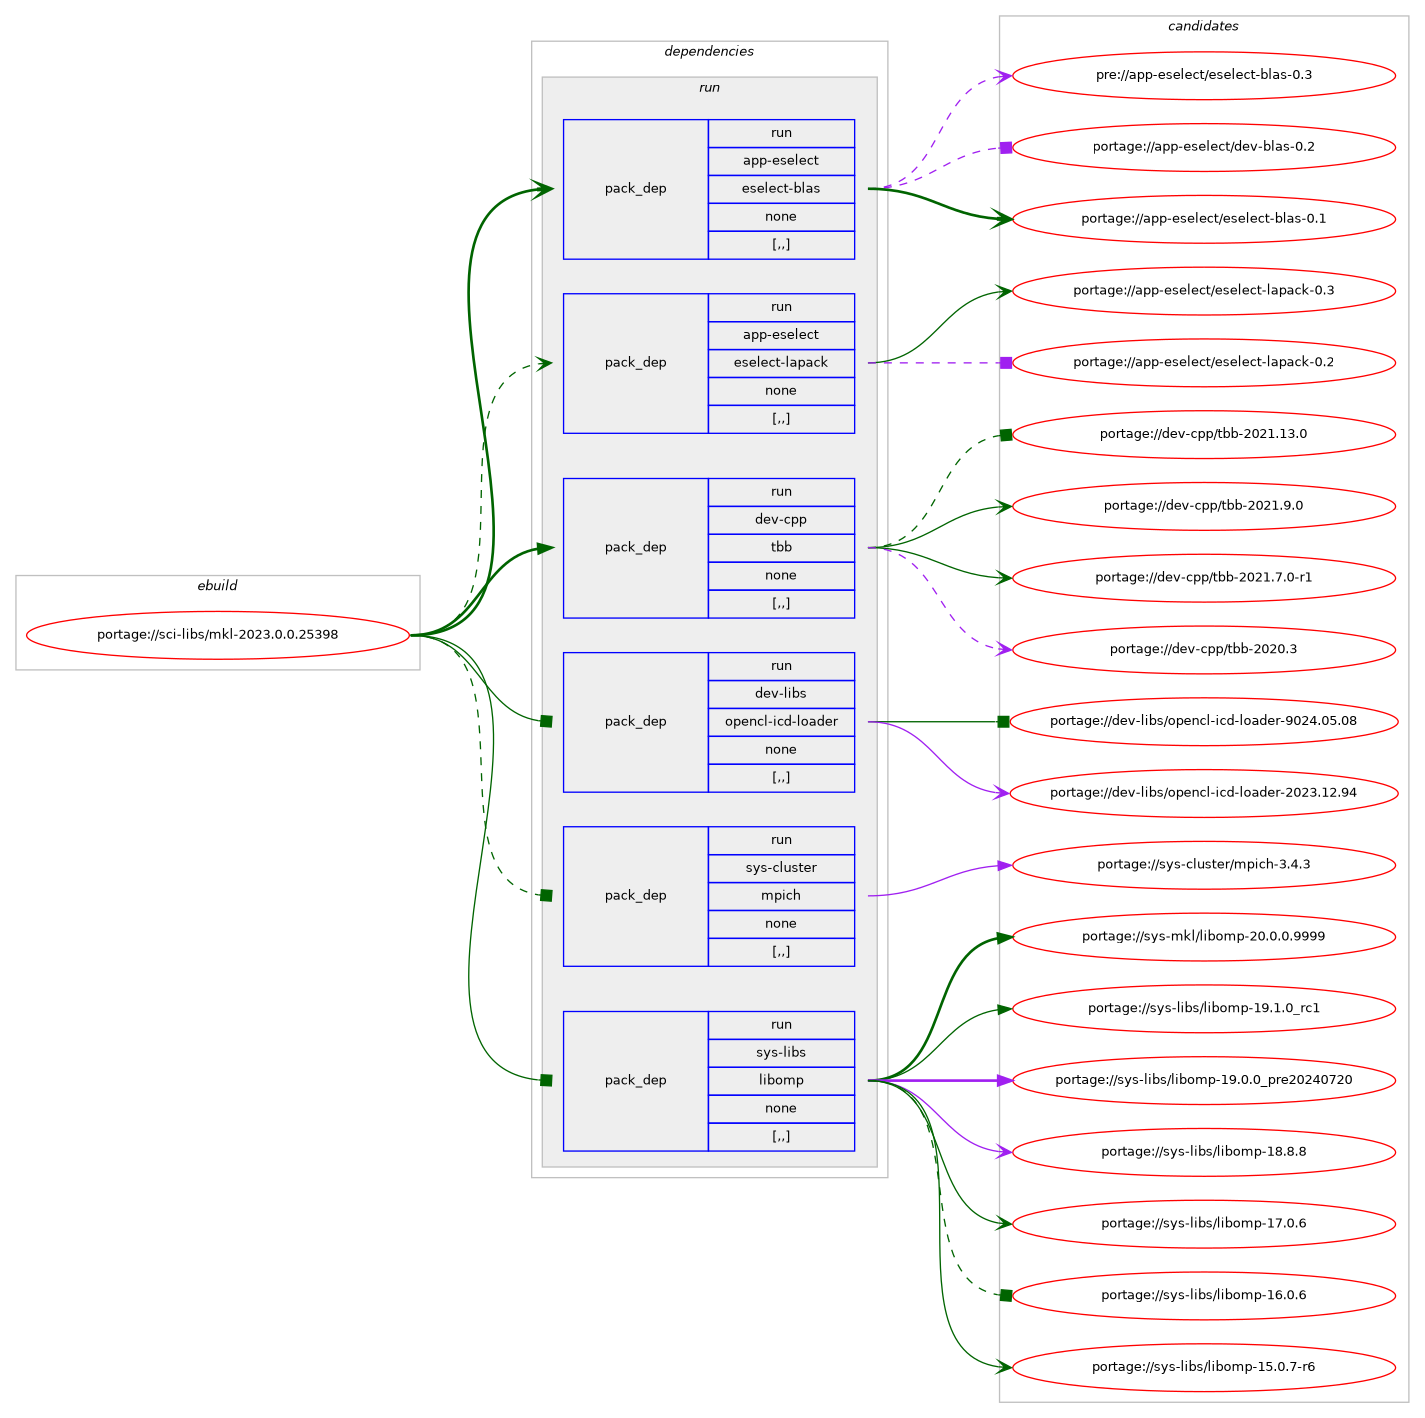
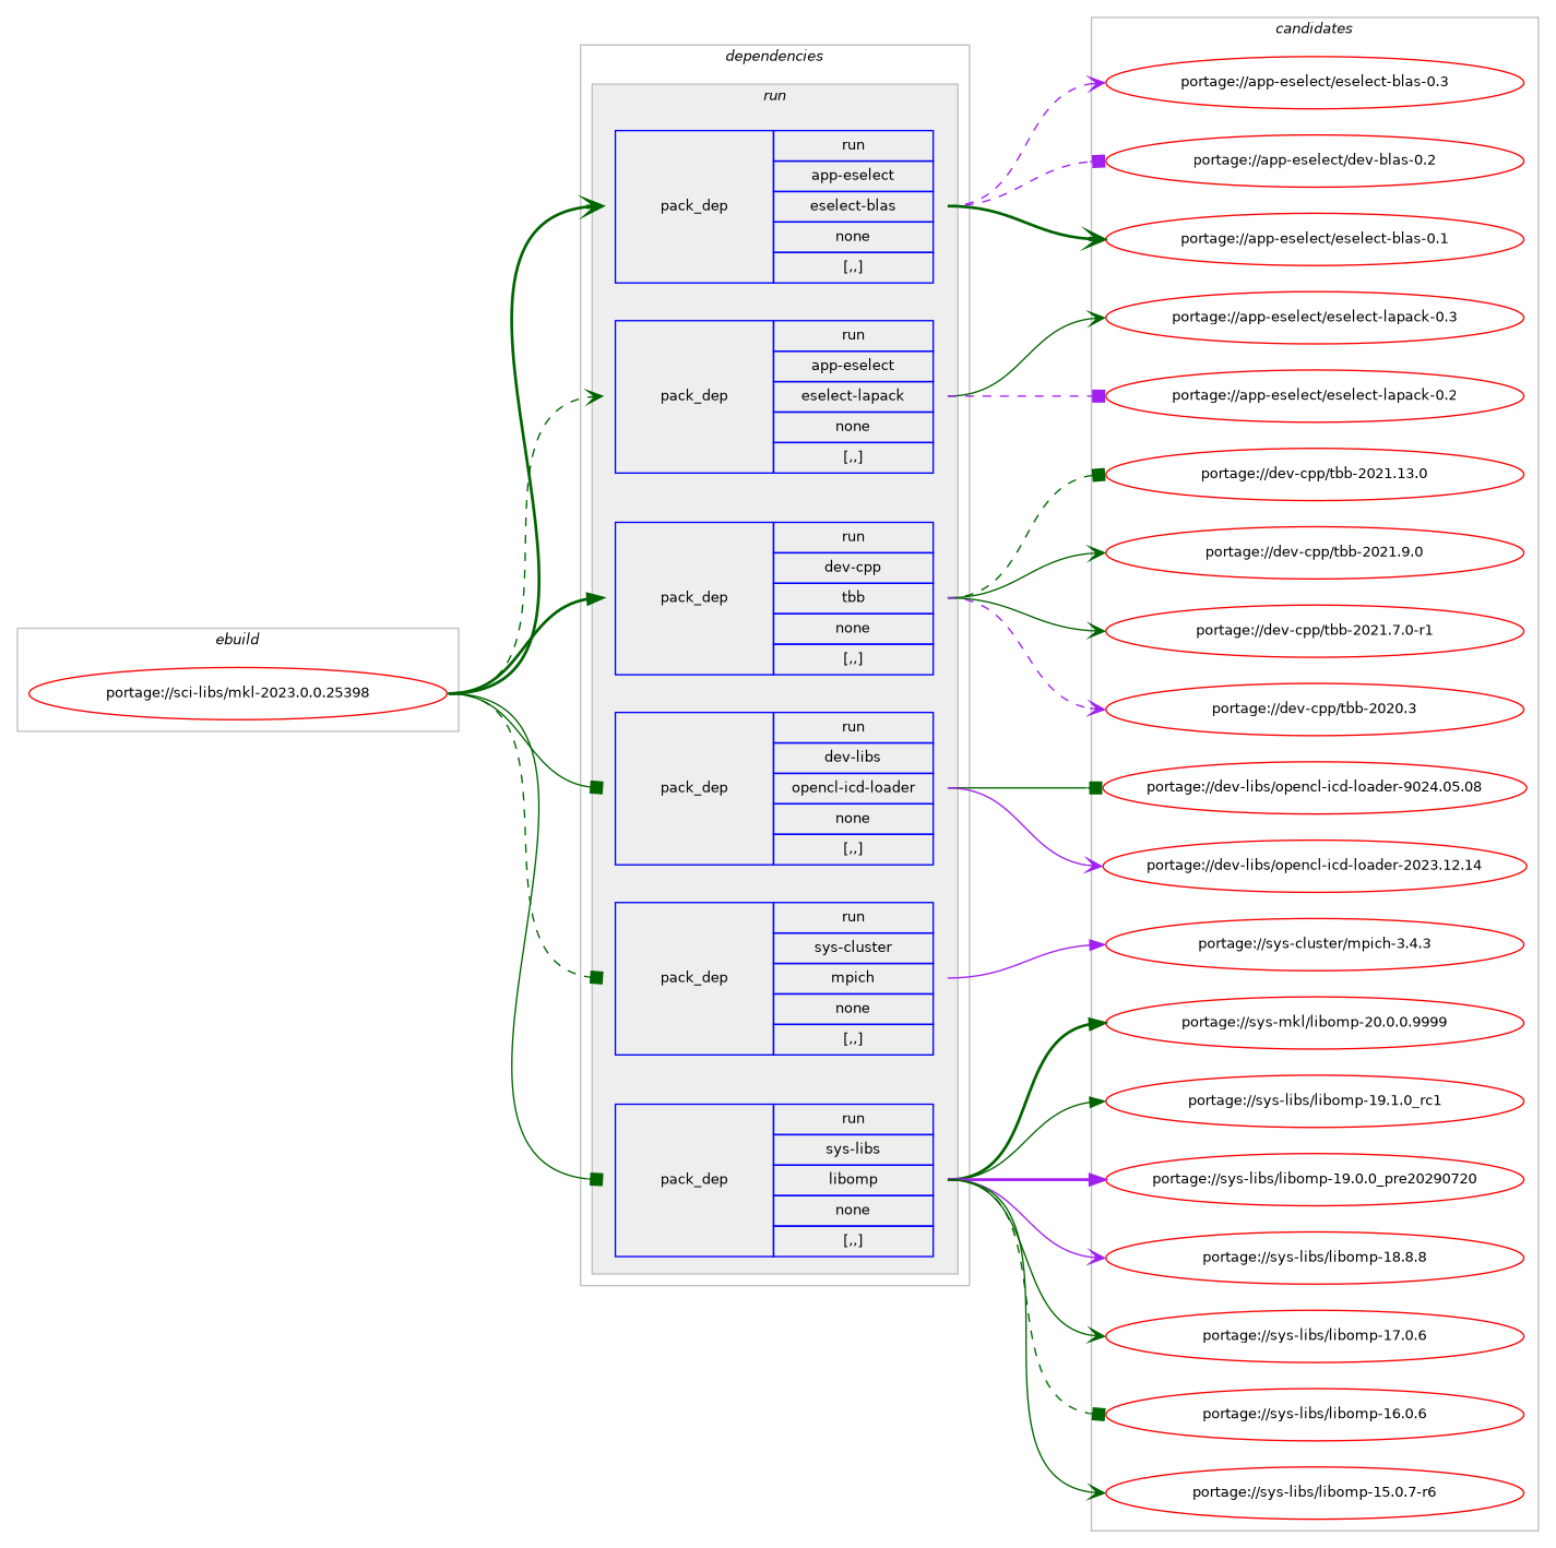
  digraph {
    compound=true
    concentrate=true
    fontname=Helvetica
    fontsize=10
    newrank=true
    rankdir=LR
    ranksep=1.5
    node [color=red fontname=Helvetica fontsize=10]
    edge [arrowhead=vee color=darkgreen headport=w style=solid tailport=e weight=100]
    n1 [label="portage://sci-libs/mkl-2023.0.0.25398" width=4]
    n2 [color=blue label=<<TABLE BORDER="0" CELLBORDER="1" CELLSPACING="0" CELLPADDING="4" WIDTH="220"><TR><TD ROWSPAN="6" CELLPADDING="30">pack_dep</TD></TR><TR><TD WIDTH="110">run</TD></TR><TR><TD>app-eselect</TD></TR><TR><TD>eselect-blas</TD></TR><TR><TD>none</TD></TR><TR><TD>[,,]</TD></TR></TABLE>> shape=none]
    n3 [color=blue label=<<TABLE BORDER="0" CELLBORDER="1" CELLSPACING="0" CELLPADDING="4" WIDTH="220"><TR><TD ROWSPAN="6" CELLPADDING="30">pack_dep</TD></TR><TR><TD WIDTH="110">run</TD></TR><TR><TD>app-eselect</TD></TR><TR><TD>eselect-lapack</TD></TR><TR><TD>none</TD></TR><TR><TD>[,,]</TD></TR></TABLE>> shape=none]
    n4 [color=blue label=<<TABLE BORDER="0" CELLBORDER="1" CELLSPACING="0" CELLPADDING="4" WIDTH="220"><TR><TD ROWSPAN="6" CELLPADDING="30">pack_dep</TD></TR><TR><TD WIDTH="110">run</TD></TR><TR><TD>dev-cpp</TD></TR><TR><TD>tbb</TD></TR><TR><TD>none</TD></TR><TR><TD>[,,]</TD></TR></TABLE>> shape=none]
    n5 [color=blue label=<<TABLE BORDER="0" CELLBORDER="1" CELLSPACING="0" CELLPADDING="4" WIDTH="220"><TR><TD ROWSPAN="6" CELLPADDING="30">pack_dep</TD></TR><TR><TD WIDTH="110">run</TD></TR><TR><TD>dev-libs</TD></TR><TR><TD>opencl-icd-loader</TD></TR><TR><TD>none</TD></TR><TR><TD>[,,]</TD></TR></TABLE>> shape=none]
    n6 [color=blue label=<<TABLE BORDER="0" CELLBORDER="1" CELLSPACING="0" CELLPADDING="4" WIDTH="220"><TR><TD ROWSPAN="6" CELLPADDING="30">pack_dep</TD></TR><TR><TD WIDTH="110">run</TD></TR><TR><TD>sys-cluster</TD></TR><TR><TD>mpich</TD></TR><TR><TD>none</TD></TR><TR><TD>[,,]</TD></TR></TABLE>> shape=none]
    n7 [color=blue label=<<TABLE BORDER="0" CELLBORDER="1" CELLSPACING="0" CELLPADDING="4" WIDTH="220"><TR><TD ROWSPAN="6" CELLPADDING="30">pack_dep</TD></TR><TR><TD WIDTH="110">run</TD></TR><TR><TD>sys-libs</TD></TR><TR><TD>libomp</TD></TR><TR><TD>none</TD></TR><TR><TD>[,,]</TD></TR></TABLE>> shape=none]
-   n8 [label="pre://app-eselect/eselect-blas-0.3" width=4]
+   n8 [label="portage://app-eselect/eselect-blas-0.3" width=4]
    n9 [label="portage://app-eselect/dev-blas-0.2" width=4]
    n10 [label="portage://app-eselect/eselect-blas-0.1" width=4]
    n11 [label="portage://app-eselect/eselect-lapack-0.3" width=4]
    n12 [label="portage://app-eselect/eselect-lapack-0.2" width=4]
    n13 [label="portage://dev-cpp/tbb-2021.13.0" width=4]
    n14 [label="portage://dev-cpp/tbb-2021.9.0" width=4]
    n15 [label="portage://dev-cpp/tbb-2021.7.0-r1" width=4]
    n16 [label="portage://dev-cpp/tbb-2020.3" width=4]
    n17 [label="portage://dev-libs/opencl-icd-loader-9024.05.08" width=4]
-   n18 [label="portage://dev-libs/opencl-icd-loader-2023.12.94" width=4]
+   n18 [label="portage://dev-libs/opencl-icd-loader-2023.12.14" width=4]
    n19 [label="portage://sys-cluster/mpich-3.4.3" width=4]
    n20 [label="portage://sys-mkl/libomp-20.0.0.9999" width=4]
    n21 [label="portage://sys-libs/libomp-19.1.0_rc1" width=4]
-   n22 [label="portage://sys-libs/libomp-19.0.0_pre20240720" width=4]
+   n22 [label="portage://sys-libs/libomp-19.0.0_pre20290720" width=4]
    n23 [label="portage://sys-libs/libomp-18.8.8" width=4]
    n24 [label="portage://sys-libs/libomp-17.0.6" width=4]
    n25 [label="portage://sys-libs/libomp-16.0.6" width=4]
    n26 [label="portage://sys-libs/libomp-15.0.7-r6" width=4]
    subgraph cluster_1 {
      color=gray
      label=<<i>ebuild</i>>
      n1
    }
    subgraph cluster_2 {
      color=gray
      label=<<i>dependencies</i>>
      subgraph cluster_3 {
        color=gray
        fillcolor="#eeeeee"
        label=<<i>compile</i>>
        style=filled
      }
      subgraph cluster_4 {
        color=gray
        fillcolor="#eeeeee"
        label=<<i>compile and run</i>>
        style=filled
      }
      subgraph cluster_5 {
        color=gray
        fillcolor="#eeeeee"
        label=<<i>run</i>>
        style=filled
        subgraph sub_6 {
          color=gray
          fillcolor="#eeeeee"
          label=<<i>run</i>>
          style=filled
          n2
        }
        subgraph sub_7 {
          color=gray
          fillcolor="#eeeeee"
          label=<<i>run</i>>
          style=filled
          n3
        }
        subgraph sub_8 {
          color=gray
          fillcolor="#eeeeee"
          label=<<i>run</i>>
          style=filled
          n4
        }
        subgraph sub_9 {
          color=gray
          fillcolor="#eeeeee"
          label=<<i>run</i>>
          style=filled
          n5
        }
        subgraph sub_10 {
          color=gray
          fillcolor="#eeeeee"
          label=<<i>run</i>>
          style=filled
          n6
        }
        subgraph sub_11 {
          color=gray
          fillcolor="#eeeeee"
          label=<<i>run</i>>
          style=filled
          n7
        }
      }
    }
    subgraph cluster_12 {
      color=gray
      label=<<i>candidates</i>>
      rank=same
      subgraph sub_13 {
        color=black
        label=<<i>candidates</i>>
        nodesep=1
        rank=same
        n8
        n9
        n10
      }
      subgraph sub_14 {
        color=black
        label=<<i>candidates</i>>
        nodesep=1
        rank=same
        n11
        n12
      }
      subgraph sub_15 {
        color=black
        label=<<i>candidates</i>>
        nodesep=1
        rank=same
        n13
        n14
        n15
        n16
      }
      subgraph sub_16 {
        color=black
        label=<<i>candidates</i>>
        nodesep=1
        rank=same
        n17
        n18
      }
      subgraph sub_17 {
        color=black
        label=<<i>candidates</i>>
        nodesep=1
        rank=same
        n19
      }
      subgraph sub_18 {
        color=black
        label=<<i>candidates</i>>
        nodesep=1
        rank=same
        n20
        n21
        n22
        n23
        n24
        n25
        n26
      }
    }
    n1 -> n2 [style=bold weight=20]
    n1 -> n3 [style=dashed weight=20]
    n1 -> n4 [arrowhead=normal style=bold weight=20]
    n1 -> n5 [arrowhead=box weight=20]
    n1 -> n6 [arrowhead=box style=dashed weight=20]
    n1 -> n7 [arrowhead=box weight=20]
    n2 -> n8 [color=purple style=dashed]
    n2 -> n9 [arrowhead=box color=purple style=dashed]
    n2 -> n10 [style=bold]
    n3 -> n11
    n3 -> n12 [arrowhead=box color=purple style=dashed]
    n4 -> n13 [arrowhead=box style=dashed]
    n4 -> n14
    n4 -> n15
    n4 -> n16 [color=purple style=dashed]
    n5 -> n17 [arrowhead=box]
    n5 -> n18 [color=purple]
    n6 -> n19 [arrowhead=normal color=purple]
    n7 -> n20 [arrowhead=normal style=bold]
    n7 -> n21 [arrowhead=normal]
    n7 -> n22 [arrowhead=normal color=purple style=bold]
    n7 -> n23 [color=purple]
    n7 -> n24
    n7 -> n25 [arrowhead=box style=dashed]
    n7 -> n26
  }
